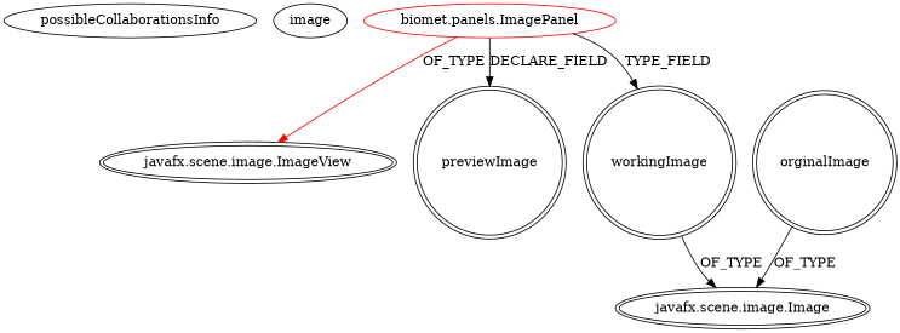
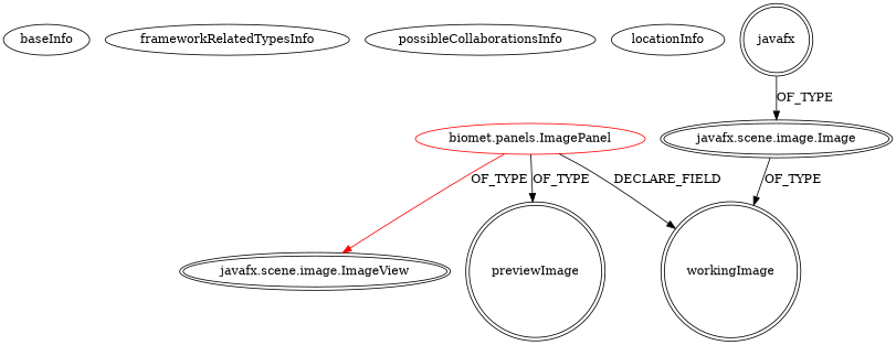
  digraph {
    node [isFrameworkType=true]
+   baseInfo [category=extension_graph graphId=3961 isAnonymous=false possibleRelation=false isFrameworkType=""]
+   frameworkRelatedTypesInfo [0="javafx.scene.image.ImageView" isFrameworkType=""]
    possibleCollaborationsInfo [isFrameworkType=""]
-   locationInfo [contextSignature=ImagePanel filePath="/projects4PB-biomet/biomet-master/src/biomet/panels/ImagePanel.java" graphId=3961 projectName="projects4PB-biomet" label=image isFrameworkType=""]
+   locationInfo [contextSignature=ImagePanel filePath="/projects4PB-biomet/biomet-master/src/biomet/panels/ImagePanel.java" graphId=3961 projectName="projects4PB-biomet" isFrameworkType=""]
    n5 [color=red isFrameworkType=false label="biomet.panels.ImagePanel" vertexType=ROOT_CLIENT_CLASS_DECLARATION]
    n6 [label="javafx.scene.image.ImageView" peripheries=2 vertexType=FRAMEWORK_CLASS_TYPE]
    n7 [label=previewImage peripheries=2 shape=circle vertexType=FIELD_DECLARATION]
    n8 [label=workingImage peripheries=2 shape=circle vertexType=FIELD_DECLARATION]
-   n9 [label=orginalImage peripheries=2 shape=circle vertexType=FIELD_DECLARATION]
+   n9 [label=javafx peripheries=2 shape=circle vertexType=FIELD_DECLARATION]
    n10 [label="javafx.scene.image.Image" peripheries=2 vertexType=FRAMEWORK_CLASS_TYPE]
    n5 -> n6 [color=red label=OF_TYPE]
-   n5 -> n7 [label=DECLARE_FIELD]
-   n5 -> n8 [label=TYPE_FIELD]
-   n8 -> n10 [label=OF_TYPE]
+   n5 -> n7 [label=OF_TYPE]
+   n5 -> n8 [label=DECLARE_FIELD]
+   n10 -> n8 [label=OF_TYPE]
    n9 -> n10 [label=OF_TYPE]
  }
